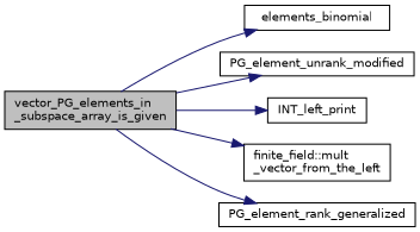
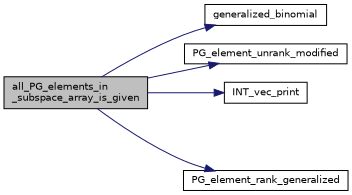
  digraph {
    rankdir=LR
    node [color=black fillcolor=white fontname=Helvetica fontsize=10 shape=record style=filled]
    edge [color=midnightblue fontname=Helvetica fontsize=10 labelfontname=Helvetica labelfontsize=10 style=solid]
-   n1 [fillcolor=grey75 fontcolor=black height=0.2 label="vector_PG_elements_in\l_subspace_array_is_given" width=0.4]
-   n2 [height=0.2 label=elements_binomial width=0.4]
+   n1 [fillcolor=grey75 fontcolor=black height=0.2 label="all_PG_elements_in\l_subspace_array_is_given" width=0.4]
+   n2 [height=0.2 label=generalized_binomial width=0.4]
    n3 [height=0.2 label=PG_element_unrank_modified width=0.4]
-   n4 [height=0.2 label=INT_left_print width=0.4]
-   n5 [height=0.2 label="finite_field::mult\l_vector_from_the_left" width=0.4]
+   n4 [height=0.2 label=INT_vec_print width=0.4]
    n6 [height=0.2 label=PG_element_rank_generalized width=0.4]
    n1 -> n2
    n1 -> n3
    n1 -> n4
-   n1 -> n5
    n1 -> n6
  }
